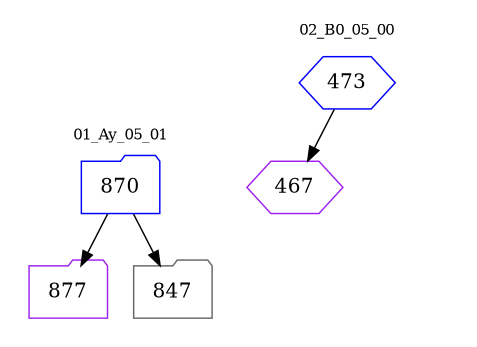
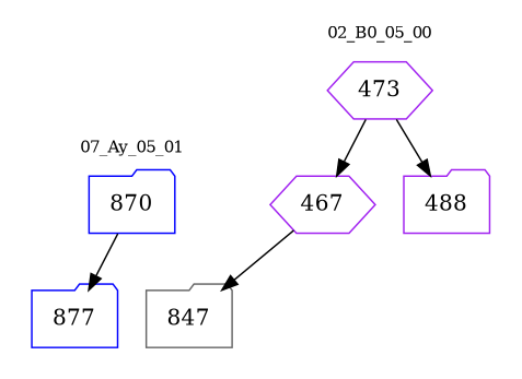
  digraph {
    node [color=blue shape=folder]
    edge [color=black]
    n1 [label=870]
    n2 [color=gray40 label=847]
-   n3 [color=purple label=877]
-   n4 [label=473 shape=hexagon]
+   n3 [label=877]
+   n4 [color=purple label=473 shape=hexagon]
    n5 [color=purple label=467 shape=hexagon]
+   n6 [color=purple label=488]
    subgraph cluster_1 {
      color=white
      fontsize=10
-     label="01_Ay_05_01"
+     label="07_Ay_05_01"
      n1
      n2
      n3
    }
    subgraph cluster_2 {
      color=white
      fontsize=10
      label="02_B0_05_00"
      n4
      n5
+     n6
    }
-   n1 -> n2
+   n5 -> n2
    n1 -> n3
    n4 -> n5
+   n4 -> n6
  }
